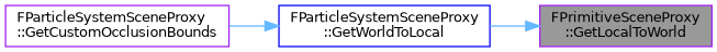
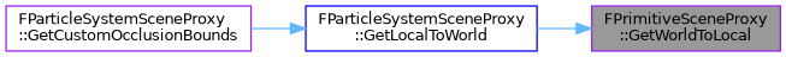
  digraph {
    rankdir=RL
    node [color=purple fillcolor=white fontname=Helvetica fontsize=10 shape=box style=filled]
    edge [color=steelblue1 dir=back fontname=Helvetica fontsize=10 labelfontname=Helvetica labelfontsize=10 style=solid]
-   n1 [fillcolor=grey60 fontcolor=black height=0.2 label="FPrimitiveSceneProxy\l::GetLocalToWorld" width=0.4]
-   n2 [color=blue height=0.2 label="FParticleSystemSceneProxy\l::GetWorldToLocal" width=0.4]
+   n1 [fillcolor=grey60 fontcolor=black height=0.2 label="FPrimitiveSceneProxy\l::GetWorldToLocal" width=0.4]
+   n2 [color=blue height=0.2 label="FParticleSystemSceneProxy\l::GetLocalToWorld" width=0.4]
    n3 [height=0.2 label="FParticleSystemSceneProxy\l::GetCustomOcclusionBounds" width=0.4]
    n1 -> n2
    n2 -> n3
  }
